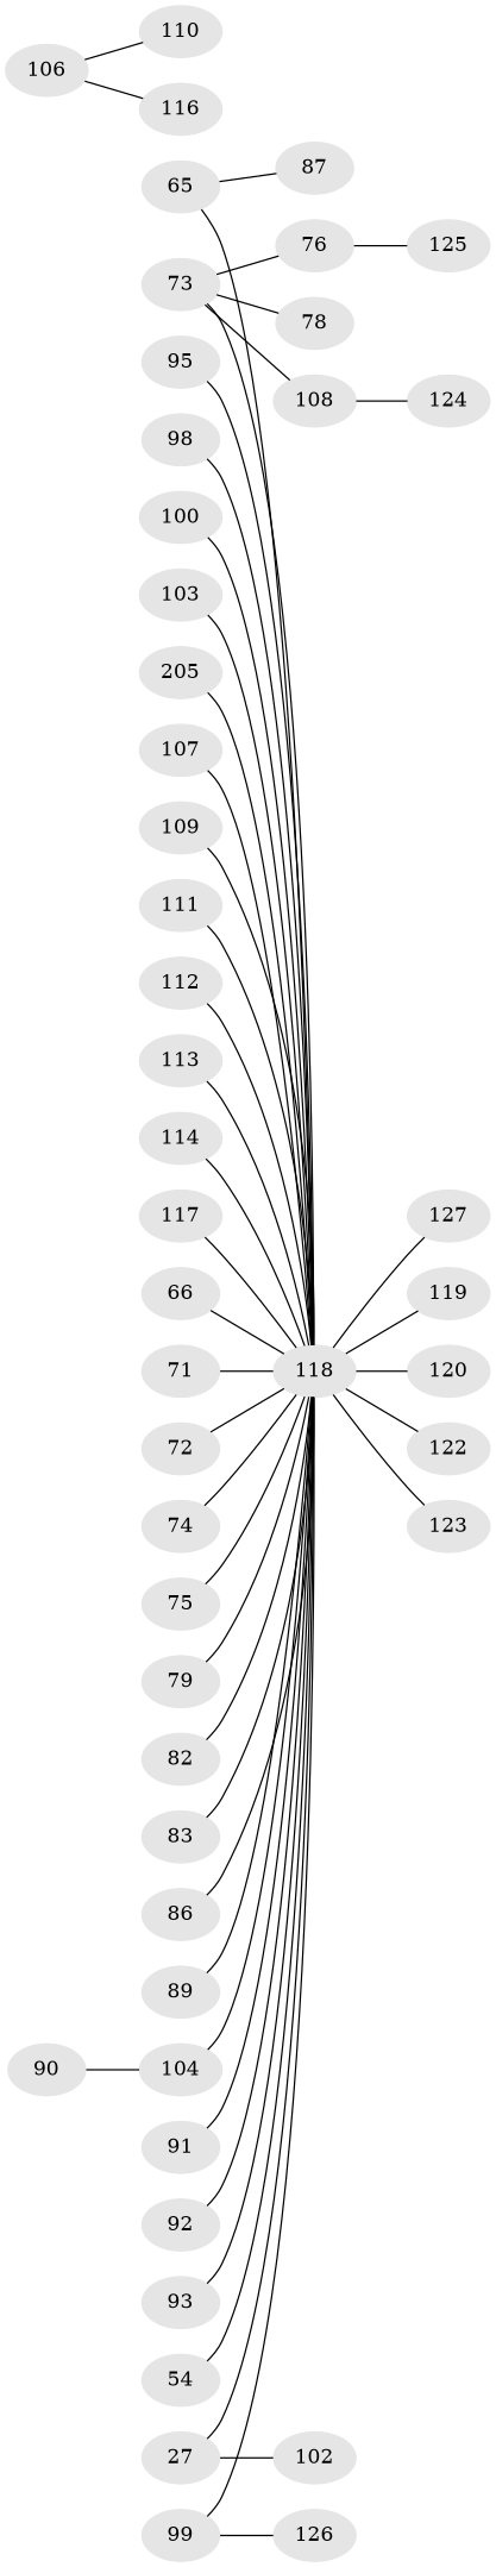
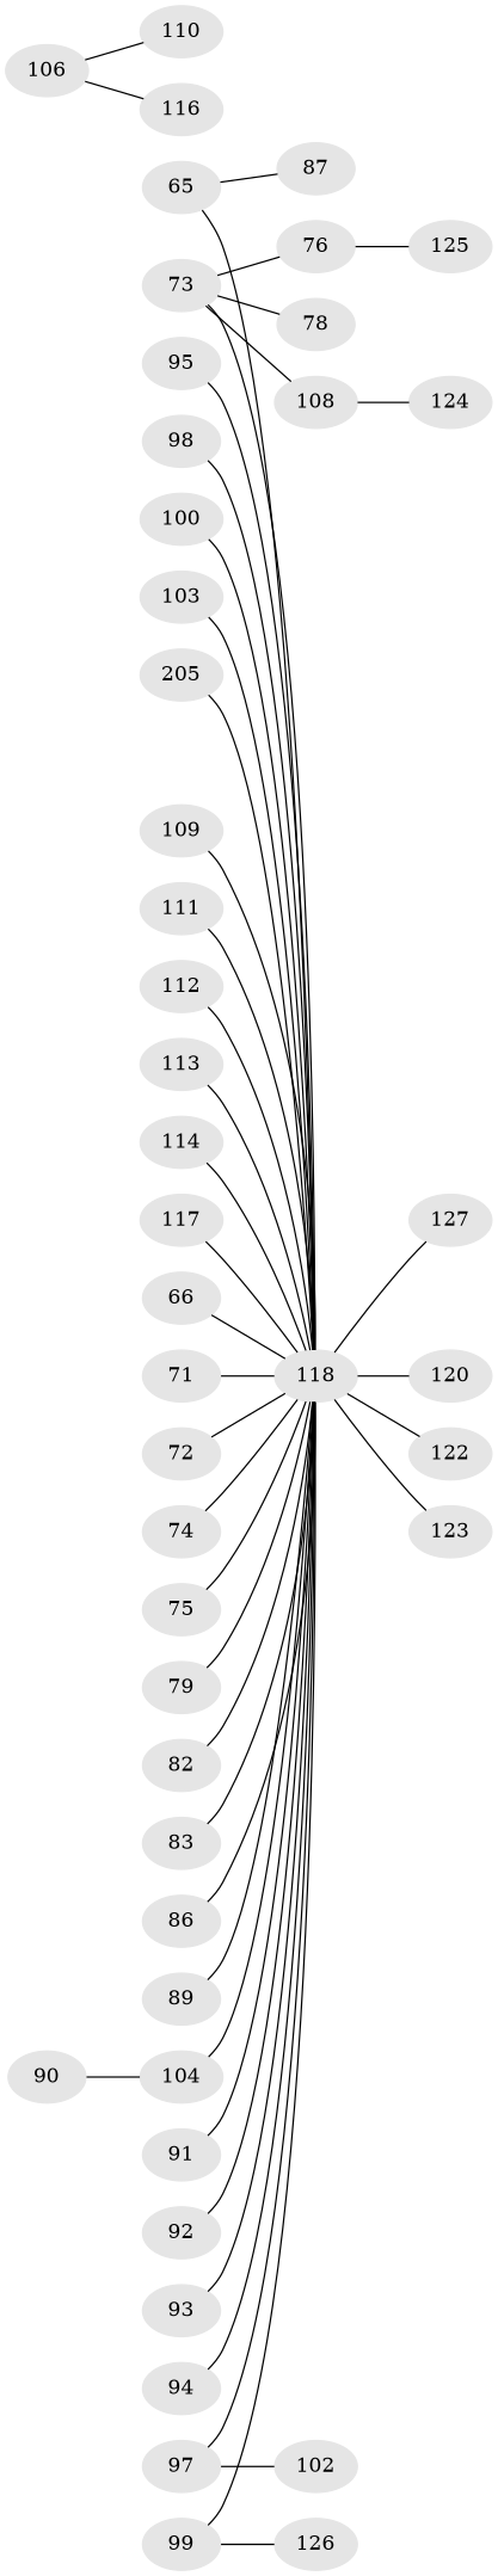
  graph {
    fontname="DejaVu Serif"
    rankdir=LR
    node [color=gray90 fontname="DejaVu Serif" style=filled]
    edge [fontname="DejaVu Serif"]
    65 [super="+25"]
    87
    118 [super="+43+29+6+7+59+24+22+33+47+38+34+39+67+60+68+45+32+50+70+53+115+54+62+69+84+48+58+55+56+96+61+64"]
-   119
    120
    122
    123
    127
    66 [super="+63"]
    71
    72
    73 [super="+49"]
    76
    78
    108 [super="+77"]
    125
    124
    74
    75
    79
    82
    83
    86
    89
    104 [super="+80"]
    90
    91
    92
    93
-   94 [label=54]
+   94
    95
-   97 [super="+88" label=27]
+   97 [super="+88"]
    102
    98
    99
    126
    100
    103
    n39 [label=205]
    106 [super="+85"]
    110
    116 [super="+26+37+101"]
-   107
    109
    111
    112
    113
    114
    117
    65 -- 87
    65 -- 118
-   118 -- 119
    118 -- 120
    118 -- 122
    118 -- 123
    118 -- 127
    66 -- 118
    71 -- 118
    72 -- 118
    73 -- 118
    73 -- 76
    73 -- 78
    73 -- 108
    76 -- 125
    108 -- 124
    74 -- 118
    75 -- 118
    79 -- 118
    82 -- 118
    83 -- 118
    86 -- 118
    89 -- 118
    104 -- 118
    90 -- 104
    91 -- 118
    92 -- 118
    93 -- 118
    94 -- 118
    95 -- 118
    97 -- 118
    97 -- 102
    98 -- 118
    99 -- 118
    99 -- 126
    100 -- 118
    103 -- 118
    n39 -- 118
    106 -- 110
    106 -- 116
-   107 -- 118
    109 -- 118
    111 -- 118
    112 -- 118
    113 -- 118
    114 -- 118
    117 -- 118
  }
